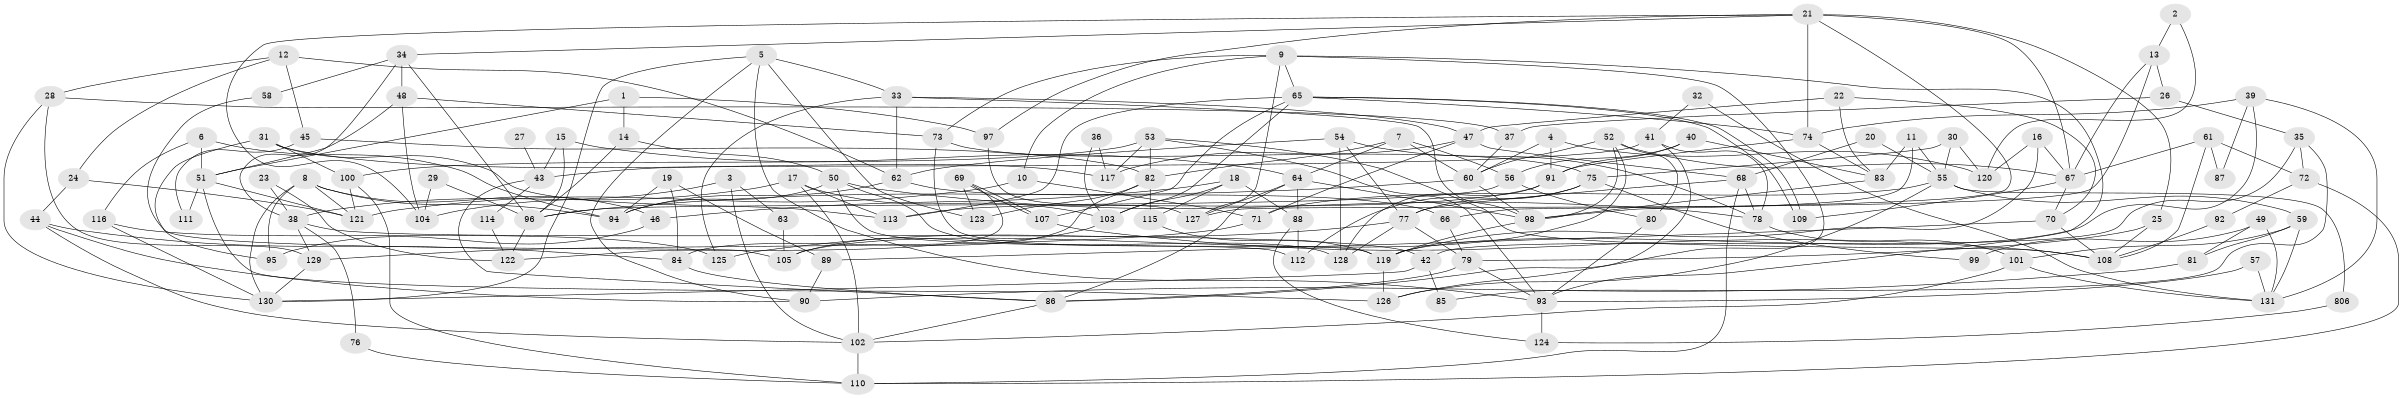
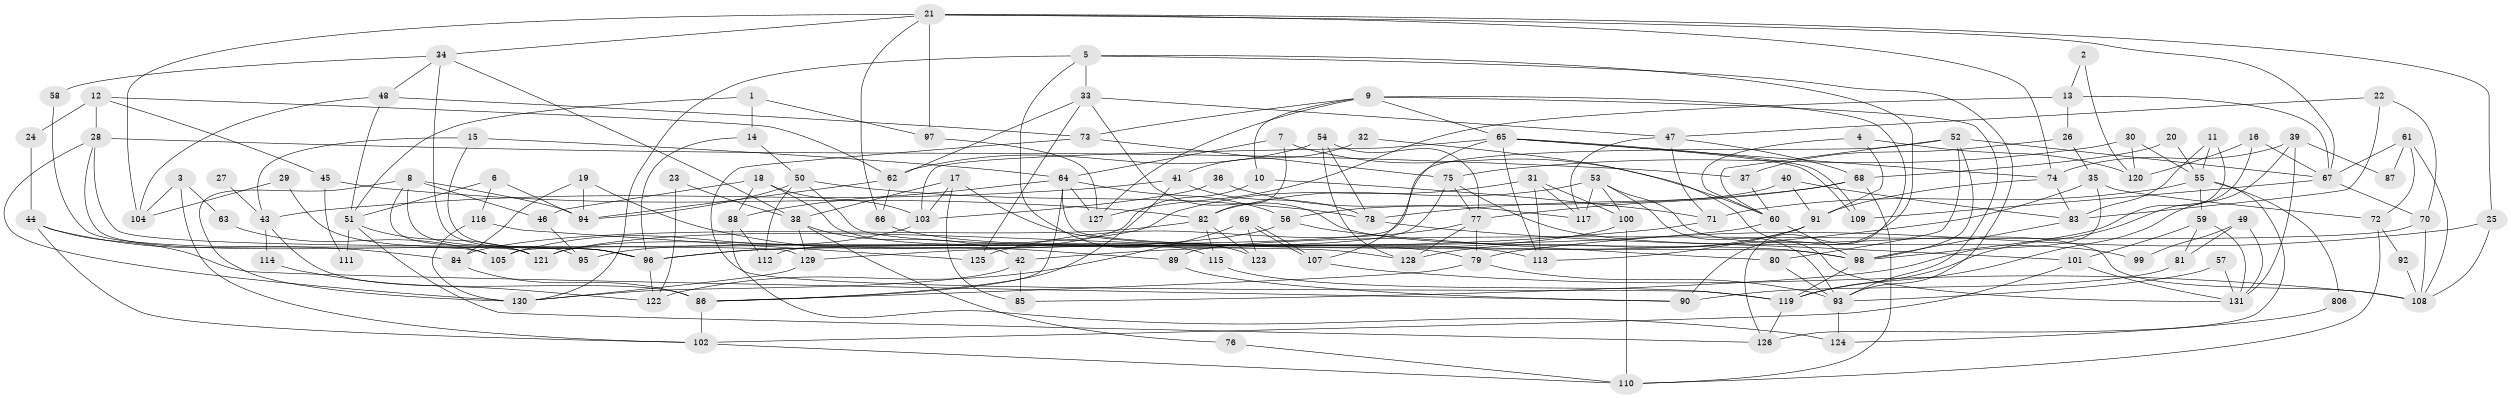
  graph {
    node [color=gray90 style=filled]
    1
    14
    51
    97
    50
    96
    121
    126
    111
    127
    2
    13
    120
    26
    67
    3
    63
    102
    104
    105
    110
    4
    60
    91
    98
    113
    128
    5
    33
    90
    93
    123
    130
    62
    47
    125
    124
    6
    94
    116
    7
    56
    64
    82
    80
    88
    86
    115
    84
    8
    46
    95
    9
    10
    65
    73
    71
    103
    74
    107
    109
    119
    75
    129
    11
    55
    83
    59
    n69 [label=806]
    12
    24
    28
    45
    44
    37
    66
    35
    70
    78
    112
    122
    15
    43
    114
    16
    17
    38
    85
    42
    76
    18
    19
    89
    20
    68
    77
    21
    25
    34
    79
    108
    48
    58
    22
    117
    23
    72
    27
    29
    30
    99
    31
    100
    32
    41
    131
    92
    36
    39
    87
    40
    101
    49
    81
    52
    53
    54
    57
    61
    69
    1 -- 14
    1 -- 51
    1 -- 97
    14 -- 50
    14 -- 96
    51 -- 121
    51 -- 126
    51 -- 111
    97 -- 127
    50 -- 128
    50 -- 94
    50 -- 78
    50 -- 112
    96 -- 122
    2 -- 13
    2 -- 120
    13 -- 127
    13 -- 26
    13 -- 67
    26 -- 37
    26 -- 35
    67 -- 109
    67 -- 70
    3 -- 63
    3 -- 102
    3 -- 104
    63 -- 105
    102 -- 110
    4 -- 120
    4 -- 60
    4 -- 91
    60 -- 96
    60 -- 98
    91 -- 113
    91 -- 128
    98 -- 119
    5 -- 33
    5 -- 90
    5 -- 93
    5 -- 123
    5 -- 130
    33 -- 98
    33 -- 62
    33 -- 47
    33 -- 125
    93 -- 124
    62 -- 94
    62 -- 66
    47 -- 71
    47 -- 68
    47 -- 117
    6 -- 51
    6 -- 94
    6 -- 116
    116 -- 130
    116 -- 125
    7 -- 60
-   7 -- 56
+   64 -- 56
    7 -- 64
    7 -- 82
    56 -- 96
    56 -- 80
    64 -- 127
    64 -- 98
    64 -- 88
    64 -- 86
    82 -- 123
    82 -- 115
    82 -- 84
    80 -- 93
    88 -- 124
    88 -- 112
    86 -- 102
    115 -- 119
    84 -- 86
    8 -- 121
    8 -- 130
    8 -- 94
    8 -- 46
    8 -- 95
    46 -- 95
    9 -- 126
    9 -- 127
    9 -- 93
    9 -- 10
    9 -- 65
    9 -- 73
    10 -- 121
    10 -- 71
    65 -- 113
    65 -- 103
    65 -- 74
    65 -- 107
    65 -- 109
    65 -- 109
    73 -- 119
    73 -- 75
    71 -- 129
    103 -- 105
    74 -- 91
    74 -- 83
    107 -- 108
    119 -- 126
    75 -- 112
    75 -- 77
    75 -- 99
    129 -- 130
    11 -- 98
    11 -- 55
    11 -- 83
    55 -- 126
    55 -- 71
    55 -- 59
    55 -- n69
    83 -- 98
    59 -- 131
    59 -- 101
    59 -- 81
    n69 -- 124
    12 -- 62
    12 -- 24
    12 -- 28
    12 -- 45
-   24 -- 121
+   28 -- 121
    24 -- 44
    28 -- 130
    28 -- 129
    28 -- 37
    45 -- 111
    45 -- 82
    44 -- 102
    44 -- 90
    44 -- 84
    37 -- 60
    66 -- 79
    35 -- 85
    35 -- 42
    35 -- 72
    70 -- 89
    70 -- 108
    78 -- 101
    15 -- 96
    15 -- 64
    15 -- 43
    43 -- 86
    43 -- 114
    114 -- 122
    16 -- 120
    16 -- 67
    16 -- 119
    17 -- 113
    17 -- 103
    17 -- 38
-   17 -- 102
+   17 -- 85
    38 -- 129
    38 -- 42
    38 -- 76
    42 -- 130
    42 -- 85
    76 -- 110
    18 -- 88
    18 -- 115
    18 -- 46
    18 -- 103
    19 -- 94
    19 -- 84
    19 -- 89
    89 -- 90
    20 -- 55
    20 -- 68
    68 -- 110
    68 -- 78
    68 -- 77
    77 -- 128
    77 -- 125
    77 -- 79
    21 -- 97
    21 -- 67
    21 -- 104
    21 -- 74
    21 -- 66
    21 -- 25
    21 -- 34
    25 -- 79
    25 -- 108
    34 -- 96
    34 -- 38
    34 -- 48
    34 -- 58
    79 -- 93
    79 -- 86
    48 -- 51
    48 -- 104
    48 -- 73
    58 -- 105
    22 -- 47
    22 -- 83
    22 -- 70
    23 -- 122
    23 -- 38
    72 -- 110
    72 -- 92
    27 -- 43
    29 -- 96
    29 -- 104
    30 -- 120
    30 -- 75
    30 -- 55
    31 -- 113
    31 -- 95
    31 -- 117
    31 -- 100
    100 -- 121
    100 -- 110
    32 -- 41
    32 -- 131
    41 -- 86
    41 -- 78
    41 -- 43
    92 -- 108
    36 -- 103
    36 -- 117
    39 -- 74
    39 -- 119
    39 -- 131
    39 -- 87
    40 -- 91
    40 -- 56
    40 -- 83
    101 -- 102
    101 -- 131
    49 -- 99
    49 -- 131
    49 -- 81
    81 -- 90
    52 -- 67
    52 -- 105
    52 -- 60
    52 -- 98
    52 -- 80
    53 -- 93
    53 -- 82
    53 -- 108
    53 -- 117
    53 -- 100
    54 -- 128
    54 -- 62
    54 -- 78
    54 -- 77
    57 -- 93
    57 -- 131
    61 -- 67
    61 -- 108
    61 -- 72
    61 -- 87
    69 -- 123
    69 -- 107
    69 -- 107
    69 -- 122
  }
